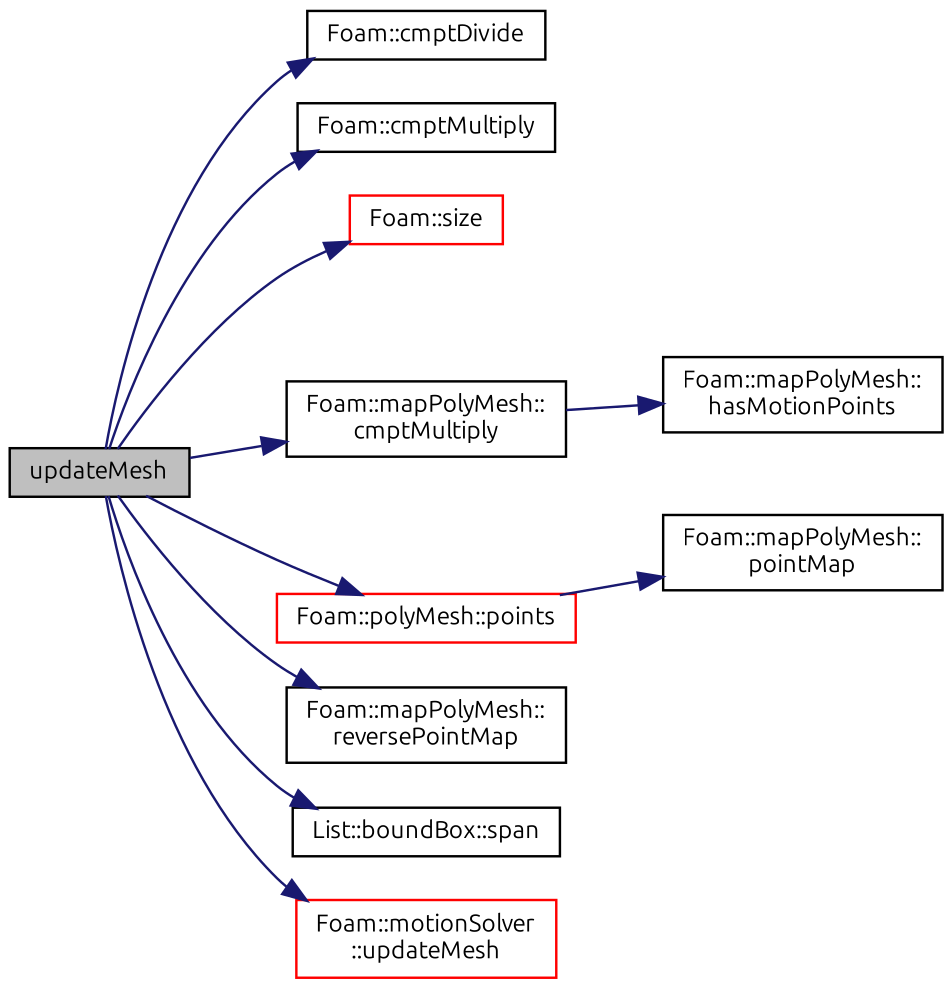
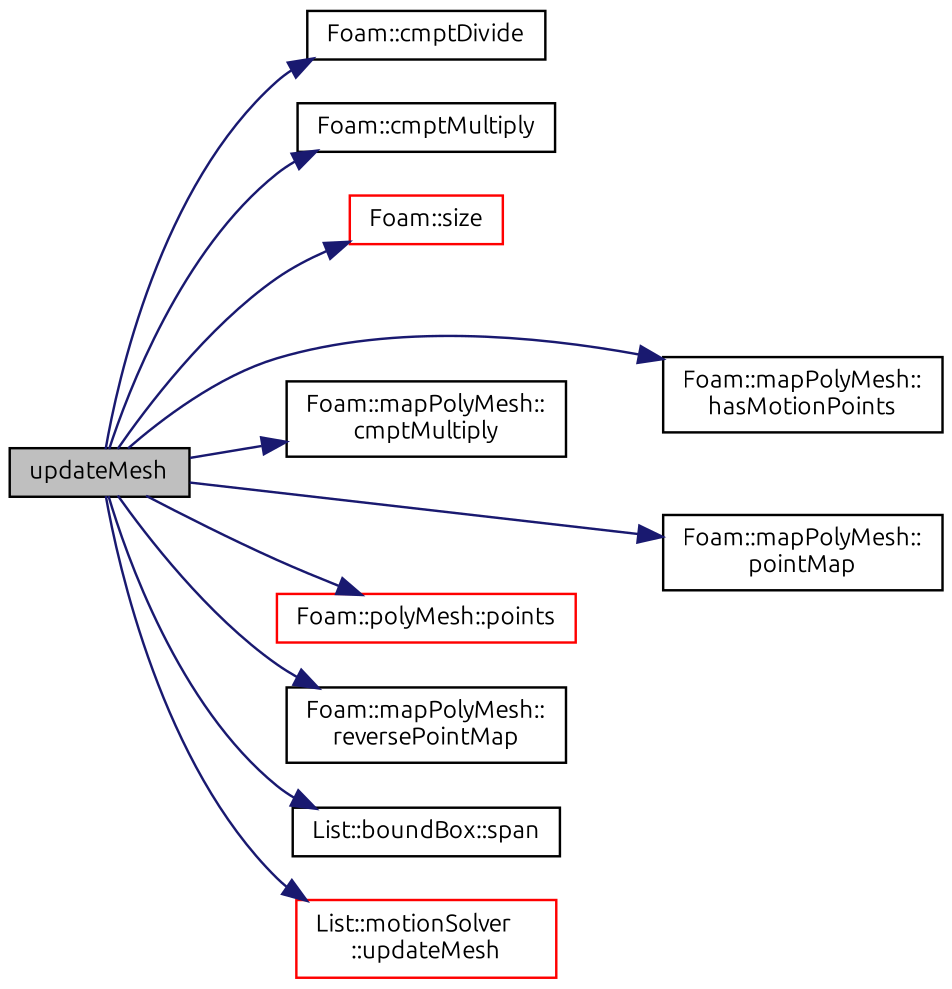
  digraph {
    fontname=Ubuntu
    rankdir=LR
    node [color=black fontname=Ubuntu fontsize=10 shape=record]
    edge [color=midnightblue fontname=Ubuntu fontsize=10 labelfontname=Helvetica labelfontsize=10 style=solid]
    n1 [fillcolor=grey75 fontcolor=black height=0.2 label=updateMesh style=filled width=0.4]
    n2 [height=0.2 label="Foam::cmptDivide" width=0.4]
    n3 [height=0.2 label="Foam::cmptMultiply" width=0.4]
    n4 [color=red height=0.2 label="Foam::size" width=0.4]
    n5 [height=0.2 label="Foam::mapPolyMesh::\lhasMotionPoints" width=0.4]
    n6 [height=0.2 label="Foam::mapPolyMesh::\lpointMap" width=0.4]
    n7 [color=red height=0.2 label="Foam::polyMesh::points" width=0.4]
    n8 [height=0.2 label="Foam::mapPolyMesh::\lcmptMultiply" width=0.4]
    n9 [height=0.2 label="Foam::mapPolyMesh::\lreversePointMap" width=0.4]
    n10 [height=0.2 label="List::boundBox::span" width=0.4]
-   n11 [color=red height=0.2 label="Foam::motionSolver\l::updateMesh" width=0.4]
+   n11 [color=red height=0.2 label="List::motionSolver\l::updateMesh" width=0.4]
    n1 -> n2
    n1 -> n3
    n1 -> n4
-   n8 -> n5
-   n7 -> n6
+   n1 -> n5
+   n1 -> n6
    n1 -> n7
    n1 -> n8
    n1 -> n9
    n1 -> n10
    n1 -> n11
  }
